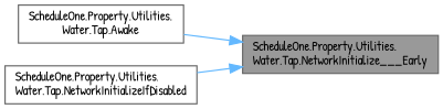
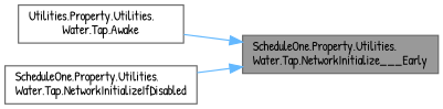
  digraph {
    rankdir=RL
    fontname="Patrick Hand"
    node [color=grey40 fillcolor=white fontname="Patrick Hand" fontsize=10 shape=box style=filled]
    edge [color=steelblue1 dir=back fontname="Patrick Hand" fontsize=10 labelfontname=Helvetica labelfontsize=10 style=solid]
    n1 [color=gray40 fillcolor=grey60 fontcolor=black height=0.2 label="ScheduleOne.Property.Utilities.\lWater.Tap.NetworkInitialize___Early" width=0.4]
-   n2 [height=0.2 label="ScheduleOne.Property.Utilities.\lWater.Tap.Awake" width=0.4]
+   n2 [height=0.2 label="Utilities.Property.Utilities.\lWater.Tap.Awake" width=0.4]
    n3 [height=0.2 label="ScheduleOne.Property.Utilities.\lWater.Tap.NetworkInitializeIfDisabled" width=0.4]
    n1 -> n2
    n1 -> n3
  }
